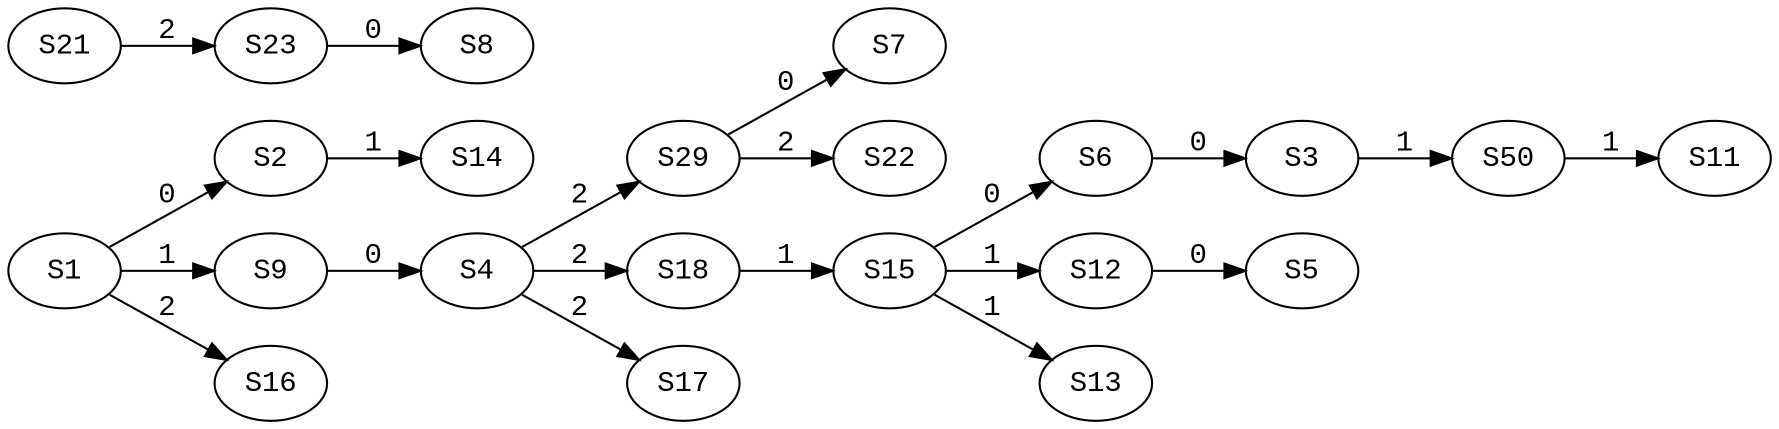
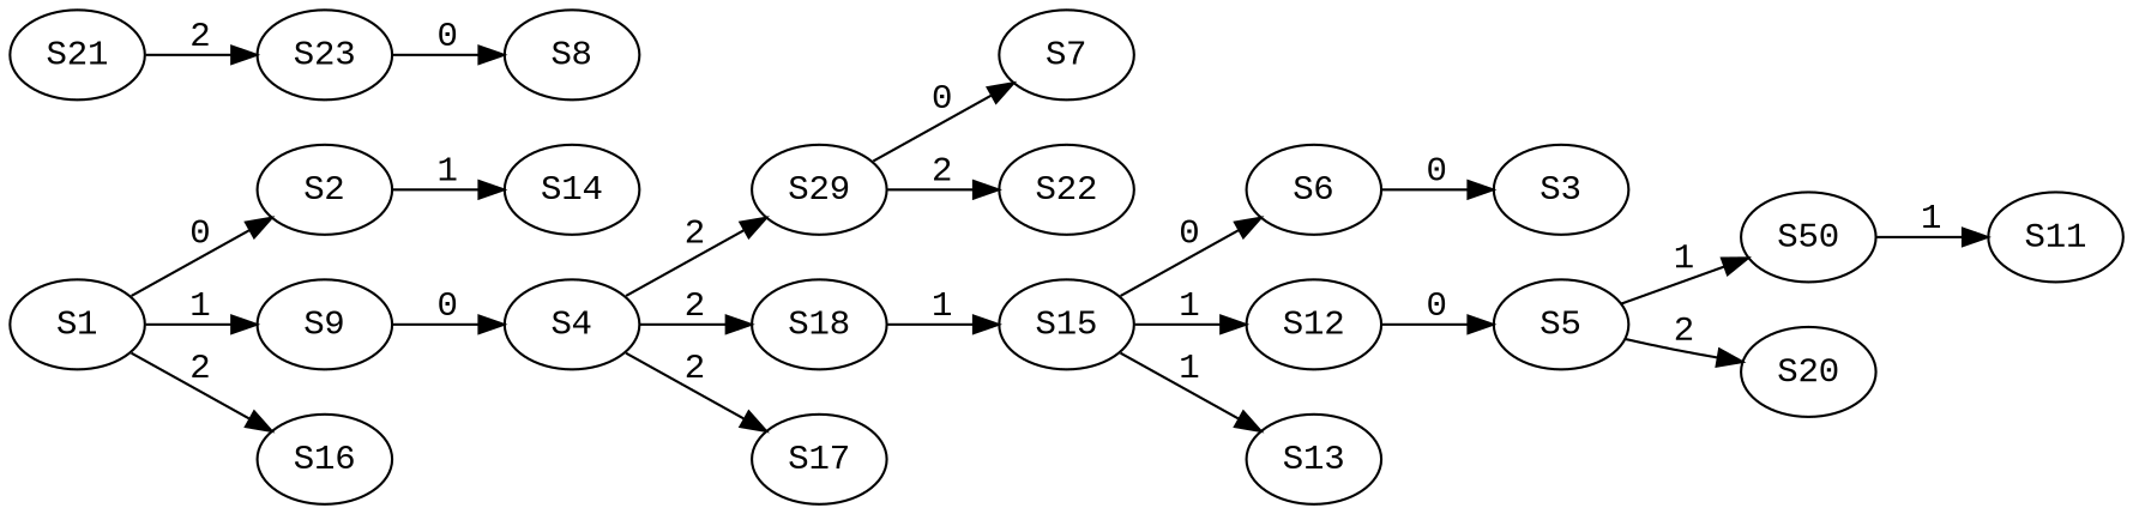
  strict digraph {
    fontname="Liberation Mono"
    rankdir=LR
    node [fontname="Liberation Mono"]
    edge [fontname="Liberation Mono"]
    S1
    S2
    S9
    S16
    S14
    S4
    S6
    S3
    n9 [label=S50]
    S11
    n11 [label=S29]
    S18
    S17
    S7
    S22
    S15
    S12
    S5
+   S20
    S13
    S23
    S8
    S21
    S1 -> S2 [label=0]
    S1 -> S9 [label=1]
    S1 -> S16 [label=2]
    S2 -> S14 [label=1]
    S9 -> S4 [label=0]
    S4 -> n11 [label=2]
    S4 -> S18 [label=2]
    S4 -> S17 [label=2]
    S6 -> S3 [label=0]
-   S3 -> n9 [label=1]
+   S5 -> n9 [label=1]
    n9 -> S11 [label=1]
    n11 -> S7 [label=0]
    n11 -> S22 [label=2]
    S18 -> S15 [label=1]
    S15 -> S6 [label=0]
    S15 -> S12 [label=1]
    S15 -> S13 [label=1]
    S12 -> S5 [label=0]
+   S5 -> S20 [label=2]
    S23 -> S8 [label=0]
    S21 -> S23 [label=2]
  }
